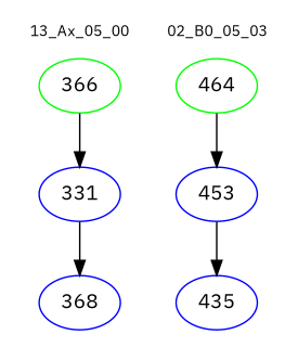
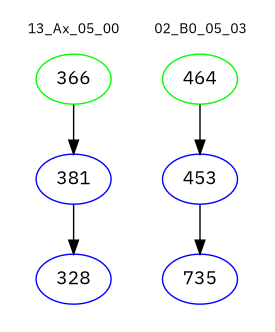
  digraph {
    fontname="IBM Plex Sans"
    node [color=blue fontname="IBM Plex Sans"]
    edge [color=black fontname="IBM Plex Sans"]
    n1 [color=green label=366]
-   n2 [label=331]
-   n3 [label=368]
+   n2 [label=381]
+   n3 [label=328]
    n4 [color=green label=464]
    n5 [label=453]
-   n6 [label=435]
+   n6 [label=735]
    subgraph cluster_1 {
      color=white
      fontsize=10
      label="13_Ax_05_00"
      n1
      n2
      n3
    }
    subgraph cluster_2 {
      color=white
      fontsize=10
      label="02_B0_05_03"
      n4
      n5
      n6
    }
    n1 -> n2
    n2 -> n3
    n4 -> n5
    n5 -> n6
  }
